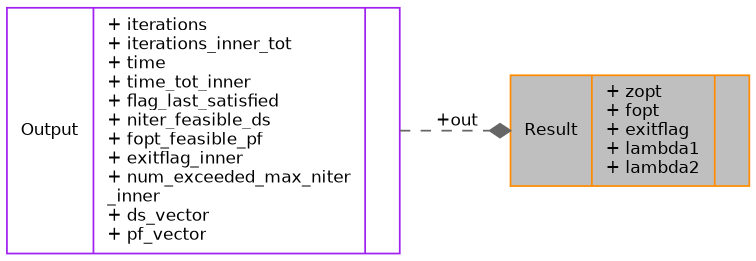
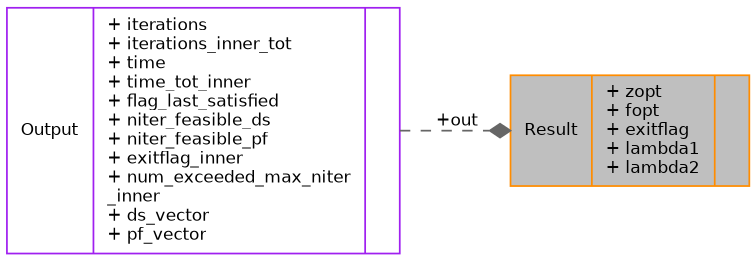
  digraph {
    rankdir=LR
    node [fontname=Helvetica fontsize=10 shape=record style=filled]
    n1 [color=darkorange fillcolor=grey75 fontcolor=black height=0.2 label="{Result\n|+ zopt\l+ fopt\l+ exitflag\l+ lambda1\l+ lambda2\l|}" width=0.4]
-   n2 [color=purple fillcolor=white height=0.2 label="{Output\n|+ iterations\l+ iterations_inner_tot\l+ time\l+ time_tot_inner\l+ flag_last_satisfied\l+ niter_feasible_ds\l+ fopt_feasible_pf\l+ exitflag_inner\l+ num_exceeded_max_niter\l_inner\l+ ds_vector\l+ pf_vector\l|}" width=0.4]
+   n2 [color=purple fillcolor=white height=0.2 label="{Output\n|+ iterations\l+ iterations_inner_tot\l+ time\l+ time_tot_inner\l+ flag_last_satisfied\l+ niter_feasible_ds\l+ niter_feasible_pf\l+ exitflag_inner\l+ num_exceeded_max_niter\l_inner\l+ ds_vector\l+ pf_vector\l|}" width=0.4]
    n2 -> n1 [arrowhead=diamond color=gray40 fontname=Helvetica fontsize=10 label=" +out" labelfontname=Helvetica labelfontsize=10 style=dashed]
  }
